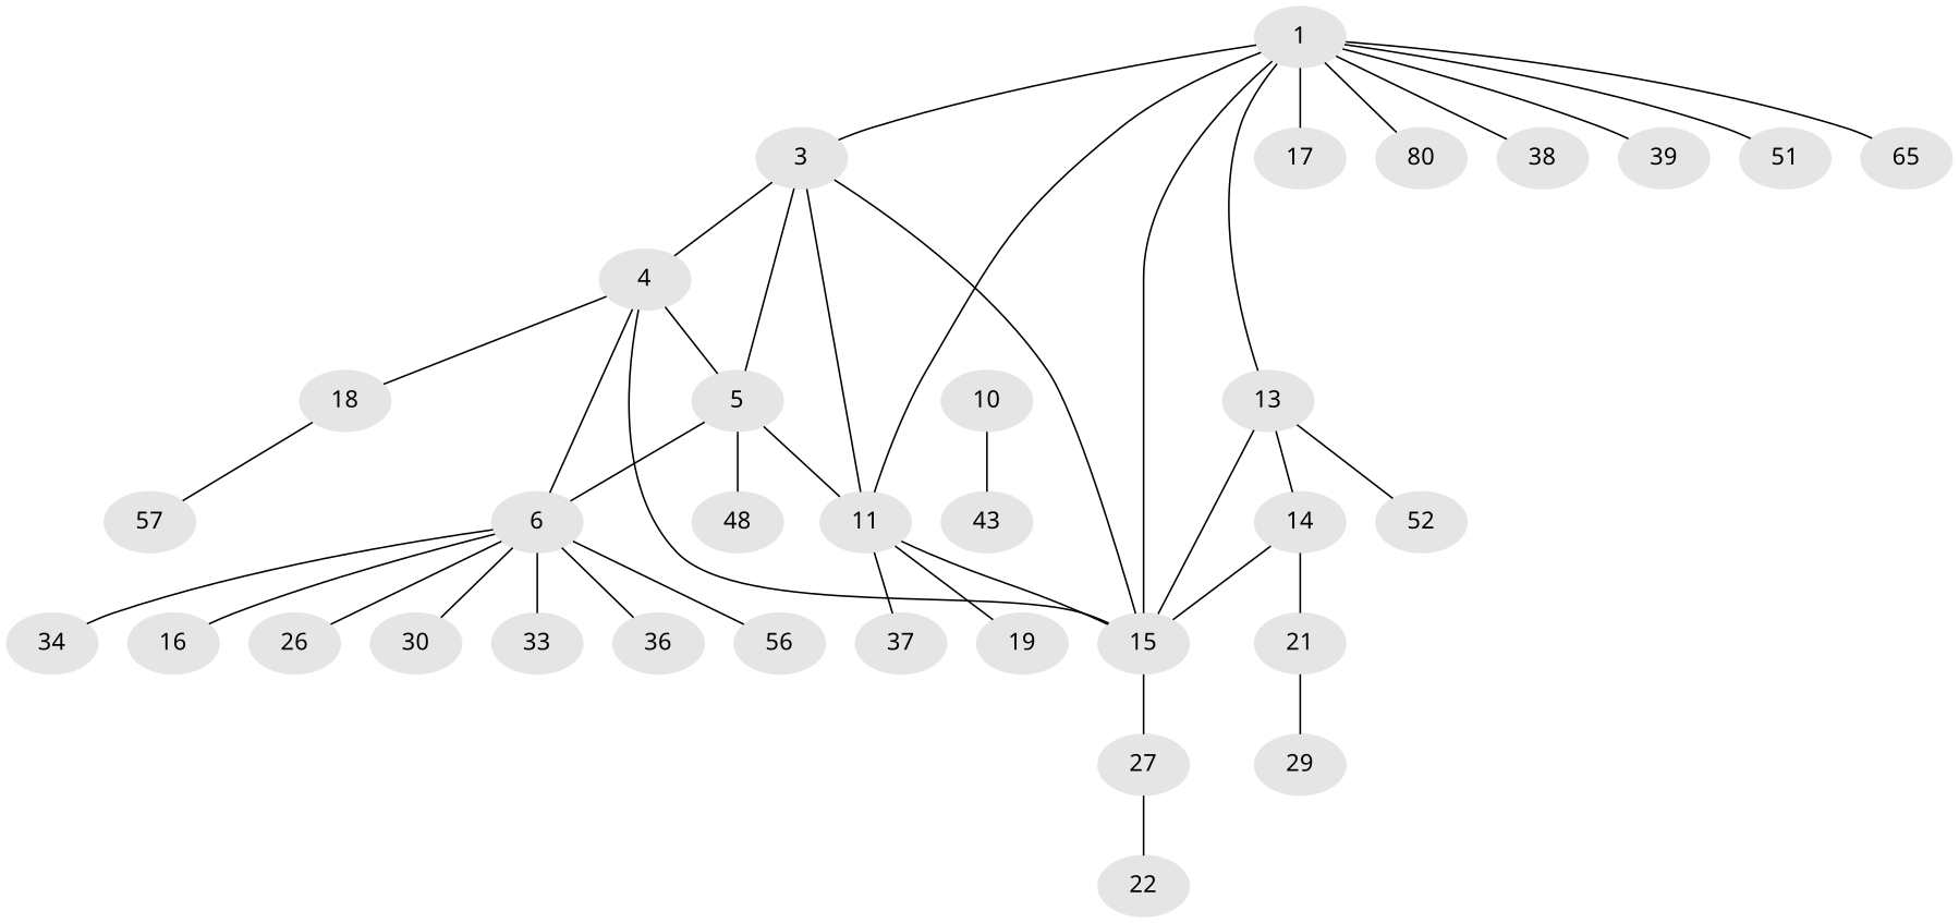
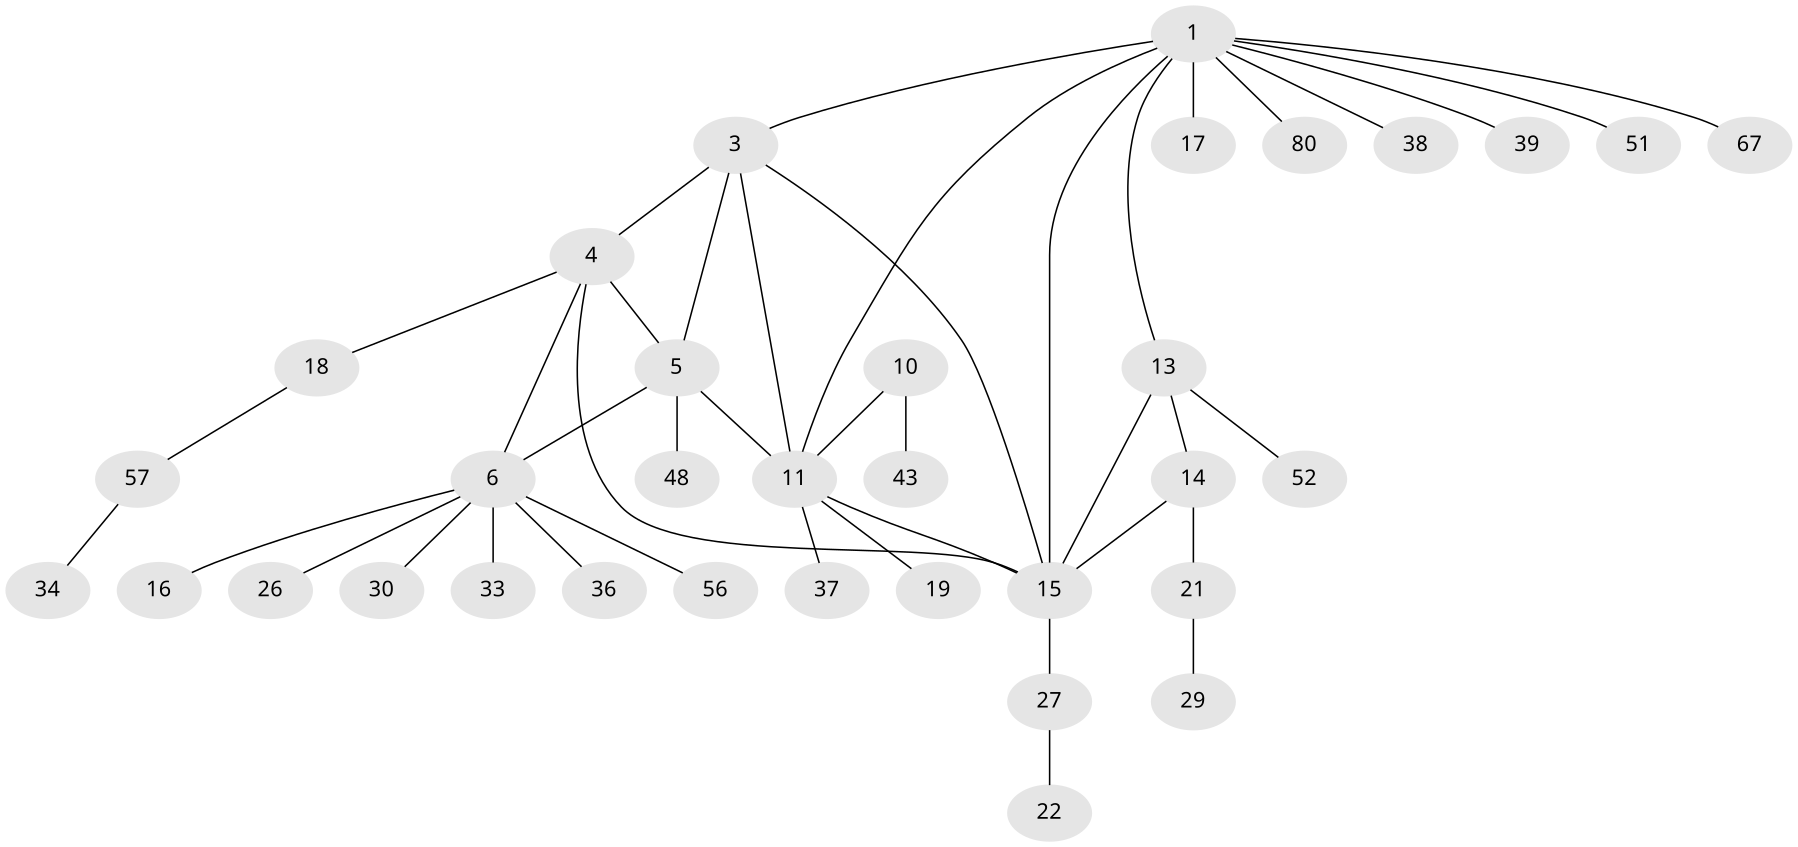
  graph {
    fontname="Noto Sans"
    node [color=gray90 fontname="Noto Sans" style=filled]
    edge [fontname="Noto Sans"]
    1 [super="+2+60"]
    3 [super="+7"]
    11 [super="+23+65+59+12"]
    13
    15 [super="+24+64+58+38"]
    17
    n7 [label=80 super="+44"]
    n8 [label=38]
    39
    51
-   67 [label=65]
+   67
    4 [super="+61"]
    5 [super="+8"]
    19
    37
    14 [super="+53+35"]
    52
    27 [super="+31"]
    6
    18
    48
    16
    26
    30 [super="+41"]
    33
    34
    36 [super="+63"]
    56
    57 [super="+68"]
    10 [super="+32"]
    43
    21 [super="+49"]
    29
    22
    1 -- 3 [weight=2]
    1 -- 11
    1 -- 13
    1 -- 15
    1 -- 17
    1 -- n7
    1 -- n8
    1 -- 39
    1 -- 51
    1 -- 67
    3 -- 11
    3 -- 15
    3 -- 4
    3 -- 5 [weight=2]
    11 -- 15
    11 -- 19
    11 -- 37
    13 -- 15
    13 -- 14
    13 -- 52
    15 -- 27
    4 -- 15
    4 -- 5
    4 -- 6
    4 -- 18
    5 -- 11
    5 -- 6
    5 -- 48
    14 -- 15
    14 -- 21
    27 -- 22
    6 -- 16
    6 -- 26
    6 -- 30
    6 -- 33
-   6 -- 34
+   57 -- 34
    6 -- 36
    6 -- 56
    18 -- 57
+   10 -- 11 [weight=2]
    10 -- 43
    21 -- 29
  }
